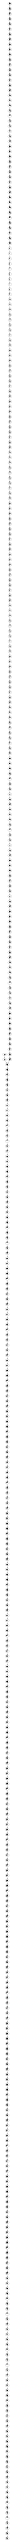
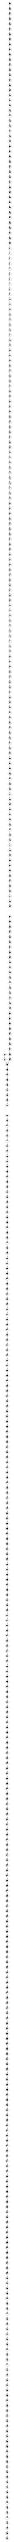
  strict digraph {
    node [delay=10]
    edge [weight=1.0]
    0 [delay=2]
    1 [delay=6]
    2 [delay=2]
    3
    4 [delay=4]
    5 [delay=5]
    6 [delay=8]
    7 [delay=8]
    8 [delay=7]
    9
    10 [delay=6]
    11
    12 [delay=5]
    13
    14 [delay=9]
    15 [delay=5]
    16 [delay=6]
    17 [delay=3]
    18
    19 [delay=6]
    20 [delay=5]
    21 [delay=6]
    22 [delay=4]
    23 [delay=6]
    24 [delay=6]
    25 [delay=3]
    26
    27
    28 [delay=7]
    29 [delay=6]
    30 [delay=8]
    31 [delay=5]
    32 [delay=7]
    33 [delay=1]
    34 [delay=6]
    35 [delay=5]
    36 [delay=7]
    37 [delay=6]
    38 [delay=1]
    39 [delay=8]
    40 [delay=7]
    41 [delay=2]
    42 [delay=2]
    43 [delay=1]
    44 [delay=9]
    45 [delay=2]
    46 [delay=3]
    47 [delay=1]
    48 [delay=4]
    49
    50 [delay=5]
    51
    52 [delay=7]
    53 [delay=3]
    54 [delay=7]
    55 [delay=1]
    56 [delay=2]
    57
    58 [delay=6]
    59 [delay=9]
    60 [delay=5]
    61
    62
    63 [delay=9]
    64 [delay=5]
    65 [delay=6]
    66 [delay=1]
    67 [delay=5]
    68 [delay=3]
    69 [delay=3]
    70 [delay=6]
    71 [delay=8]
    72 [delay=8]
    73 [delay=2]
    74 [delay=5]
    75 [delay=5]
    76 [delay=9]
    77 [delay=3]
    78 [delay=2]
    79 [delay=9]
    80 [delay=6]
    81 [delay=7]
    82 [delay=8]
    83 [delay=7]
    84 [delay=5]
    85 [delay=8]
    86
    87 [delay=5]
    88 [delay=5]
    89 [delay=7]
    90 [delay=7]
    91 [delay=5]
    92 [delay=2]
    93 [delay=3]
    94 [delay=6]
    95 [delay=6]
    96 [delay=7]
    97 [delay=3]
    98 [delay=9]
    99 [delay=1]
    100 [delay=1]
    101 [delay=4]
    102 [delay=8]
    103 [delay=5]
    104 [delay=2]
    105 [delay=7]
    106 [delay=3]
    107
    108 [delay=3]
    109 [delay=9]
    110 [delay=8]
    111 [delay=5]
    112 [delay=7]
    113 [delay=9]
    114 [delay=7]
    115 [delay=9]
    116 [delay=2]
    117 [delay=7]
    118 [delay=4]
    119 [delay=5]
    120 [delay=9]
    121 [delay=7]
    122 [delay=9]
    123 [delay=9]
    124 [delay=8]
    125
    126 [delay=2]
    127 [delay=8]
    128 [delay=7]
    129 [delay=5]
-   130
    131 [delay=5]
    132 [delay=6]
    133 [delay=5]
    134 [delay=1]
    135 [delay=4]
    136 [delay=8]
    137 [delay=5]
    138 [delay=2]
    139 [delay=1]
    140 [delay=2]
    141 [delay=1]
    142 [delay=1]
    143 [delay=5]
    144
    145 [delay=5]
    146 [delay=4]
    147 [delay=4]
    148 [delay=7]
    149 [delay=7]
    150 [delay=6]
    151 [delay=2]
    152 [delay=4]
    153 [delay=7]
    154 [delay=9]
    155
    156 [delay=1]
    157
    158 [delay=7]
    159 [delay=6]
    162 [delay=6]
    161 [delay=9]
    160
    163 [delay=6]
    164 [delay=3]
    165 [delay=4]
    166 [delay=5]
    167 [delay=9]
    168 [delay=3]
    169 [delay=4]
    170 [delay=1]
-   171 [delay=5]
    172 [delay=9]
    173
    174 [delay=4]
    175 [delay=9]
    176
    177 [delay=1]
    178 [delay=4]
    179 [delay=3]
    180 [delay=9]
    181 [delay=3]
    182 [delay=3]
    183 [delay=1]
    184 [delay=8]
    185 [delay=3]
    186 [delay=3]
    187 [delay=1]
    188 [delay=7]
    189 [delay=3]
    190 [delay=3]
    191 [delay=8]
    192
    193 [delay=1]
    194 [delay=7]
    195 [delay=5]
    196 [delay=9]
    197 [delay=6]
    198 [delay=8]
    199 [delay=6]
    200 [delay=4]
    201 [delay=1]
    202 [delay=4]
    203 [delay=7]
    204 [delay=8]
    205 [delay=6]
    206 [delay=7]
    207 [delay=5]
    208 [delay=3]
    209 [delay=4]
    210
    211 [delay=9]
    212 [delay=2]
    213 [delay=6]
    214 [delay=5]
    215 [delay=6]
    216 [delay=9]
    217 [delay=7]
    218 [delay=1]
    219 [delay=2]
    220 [delay=9]
    221 [delay=3]
    222 [delay=2]
    223 [delay=1]
    224 [delay=4]
    225 [delay=4]
    226 [delay=5]
    227 [delay=1]
    228 [delay=6]
    229 [delay=2]
    230 [delay=1]
    231
    232 [delay=6]
    233 [delay=1]
    234
    235 [delay=2]
    236 [delay=1]
    237 [delay=8]
    238
    239 [delay=2]
    240
    241 [delay=2]
    242
    243 [delay=8]
    244 [delay=5]
    245
    246 [delay=4]
    247
    248 [delay=3]
    249 [delay=9]
    250 [delay=1]
    251 [delay=8]
    252 [delay=3]
    253 [delay=2]
    254 [delay=8]
    255
    256 [delay=4]
    257 [delay=3]
    258 [delay=2]
    259 [delay=8]
    260 [delay=1]
    261 [delay=5]
    262 [delay=5]
    263 [delay=6]
    264 [delay=6]
    265 [delay=7]
    266 [delay=5]
    267 [delay=6]
    268 [delay=2]
    269 [delay=4]
    270 [delay=1]
    271 [delay=6]
    272 [delay=1]
    273 [delay=2]
    274 [delay=5]
    275 [delay=8]
    276 [delay=4]
    277 [delay=3]
    278 [delay=3]
    279 [delay=2]
    280 [delay=6]
    281 [delay=9]
    282 [delay=7]
    283 [delay=7]
    284 [delay=2]
    285 [delay=8]
    286 [delay=1]
    287 [delay=7]
    288 [delay=1]
    289 [delay=7]
    290 [delay=5]
    291 [delay=3]
    292 [delay=2]
    293
    294 [delay=3]
    295
    296 [delay=7]
    297 [delay=7]
    298 [delay=3]
    299 [delay=3]
    300 [delay=3]
    301 [delay=4]
    302 [delay=1]
    303 [delay=1]
    304 [delay=4]
    305 [delay=8]
    306
    307 [delay=4]
    308 [delay=9]
    309 [delay=7]
    310 [delay=1]
    311 [delay=5]
    312 [delay=2]
    313 [delay=8]
    314 [delay=9]
    315 [delay=6]
    316 [delay=9]
    317 [delay=8]
    318 [delay=8]
    319 [delay=2]
    320 [delay=8]
    321 [delay=6]
    322 [delay=3]
    323 [delay=8]
    324 [delay=7]
    325 [delay=5]
    326 [delay=3]
    327 [delay=4]
    328 [delay=5]
    329 [delay=8]
    330 [delay=8]
    331 [delay=6]
    332 [delay=9]
    333 [delay=7]
    334 [delay=1]
    335 [delay=2]
    336
    337 [delay=3]
    338 [delay=2]
    339 [delay=3]
    340 [delay=2]
    341 [delay=6]
    342 [delay=9]
    343 [delay=2]
    344 [delay=3]
    345 [delay=9]
    346 [delay=9]
    347 [delay=9]
    348 [delay=8]
    349 [delay=7]
    350 [delay=5]
    351 [delay=1]
    352
    353 [delay=9]
    354 [delay=9]
    355 [delay=9]
    356 [delay=1]
    357
    358 [delay=2]
    359 [delay=4]
    360
    361 [delay=3]
    362 [delay=4]
    363 [delay=1]
    364 [delay=2]
    365 [delay=5]
    366 [delay=2]
    367
    368 [delay=6]
    369 [delay=2]
    370 [delay=2]
    371 [delay=4]
    372 [delay=6]
    373 [delay=6]
    374 [delay=5]
    375 [delay=4]
    376 [delay=4]
    377 [delay=4]
    378
    379 [delay=4]
    380 [delay=9]
    381 [delay=3]
    382
    383 [delay=5]
    384 [delay=8]
    385 [delay=4]
    386 [delay=3]
    387 [delay=5]
    388 [delay=5]
    389 [delay=9]
    390 [delay=3]
    391 [delay=1]
    392 [delay=9]
    393 [delay=5]
    394 [delay=5]
    395 [delay=4]
    396 [delay=8]
    397 [delay=4]
    398 [delay=5]
    399 [delay=5]
    400
    401 [delay=8]
    402 [delay=3]
    403 [delay=5]
    404 [delay=6]
    405 [delay=8]
    406 [delay=6]
    407 [delay=8]
    408 [delay=5]
    409 [delay=1]
    410 [delay=6]
    411 [delay=2]
    412 [delay=7]
    413 [delay=9]
    414 [delay=4]
    415
    416 [delay=6]
    417
    418
    419 [delay=8]
    420 [delay=1]
    421 [delay=9]
    422 [delay=1]
    423 [delay=1]
    424 [delay=6]
    425 [delay=2]
    426 [delay=1]
    427 [delay=8]
    428 [delay=7]
    429 [delay=8]
    430
    431 [delay=1]
    432 [delay=8]
    433 [delay=7]
    434 [delay=1]
    435 [delay=1]
    436 [delay=6]
    437 [delay=1]
    438 [delay=6]
    439 [delay=6]
    440 [delay=1]
    441
    442 [delay=6]
    443 [delay=1]
    444
    445 [delay=1]
    446 [delay=4]
    447 [delay=2]
    448 [delay=2]
    449 [delay=8]
    450
    451 [delay=1]
    453 [delay=5]
    452
    454 [delay=6]
    455
    456 [delay=1]
    457 [delay=5]
    458 [delay=7]
    459 [delay=9]
    460 [delay=1]
    461
    462 [delay=2]
    463 [delay=3]
    464 [delay=4]
    465 [delay=9]
    466 [delay=5]
    467 [delay=8]
    468 [delay=4]
    469 [delay=6]
    470 [delay=8]
    471 [delay=1]
    472
    473
    474 [delay=4]
    475 [delay=1]
    476 [delay=4]
    477 [delay=1]
    478 [delay=8]
    479 [delay=6]
    480 [delay=8]
    481 [delay=3]
    482 [delay=2]
    483 [delay=1]
    484 [delay=6]
    485 [delay=8]
    486 [delay=9]
    487
    488 [delay=7]
    489 [delay=8]
    490 [delay=4]
    491 [delay=5]
    492 [delay=8]
    493
    494 [delay=8]
    495 [delay=2]
    496 [delay=5]
    497 [delay=5]
    498 [delay=8]
    499
    0 -> 1 [weight=0.0]
    1 -> 2 [weight=3.0]
    2 -> 3 [weight=0.0]
    3 -> 4 [weight=2.0]
    4 -> 5
    5 -> 6 [weight=0.0]
    6 -> 7 [weight=2.0]
    7 -> 8
    8 -> 9
    9 -> 10
    10 -> 11 [weight=0.0]
    11 -> 12 [weight=2.0]
    12 -> 13
    13 -> 14 [weight=0.0]
    14 -> 15 [weight=2.0]
    15 -> 16
    16 -> 17
    17 -> 18
    18 -> 19
    19 -> 20
    20 -> 21
    21 -> 22 [weight=0.0]
    22 -> 23 [weight=2.0]
    23 -> 24
    24 -> 25 [weight=0.0]
    25 -> 26 [weight=2.0]
    26 -> 27 [weight=0.0]
    27 -> 28
    28 -> 29
    29 -> 30 [weight=0.0]
    30 -> 31 [weight=0.0]
    31 -> 32 [weight=0.0]
    32 -> 33 [weight=5.0]
    33 -> 34
    34 -> 35
    35 -> 36 [weight=0.0]
    36 -> 37 [weight=2.0]
    37 -> 38
    38 -> 39 [weight=0.0]
    39 -> 40 [weight=0.0]
    40 -> 41 [weight=0.0]
    41 -> 42 [weight=4.0]
    42 -> 43 [weight=0.0]
    43 -> 44
    44 -> 45 [weight=2.0]
    45 -> 46 [weight=0.0]
    46 -> 47 [weight=0.0]
    47 -> 48 [weight=0.0]
    48 -> 49 [weight=2.0]
    49 -> 50
    50 -> 51 [weight=3.0]
    51 -> 52
    52 -> 53
    53 -> 54 [weight=0.0]
    54 -> 55 [weight=2.0]
    55 -> 56 [weight=0.0]
    56 -> 57
    57 -> 58 [weight=0.0]
    58 -> 59 [weight=3.0]
    59 -> 60
    60 -> 61 [weight=0.0]
    61 -> 62 [weight=0.0]
    62 -> 63
    63 -> 64
    64 -> 65 [weight=0.0]
    65 -> 66 [weight=4.0]
    66 -> 67
    67 -> 68 [weight=0.0]
    68 -> 69 [weight=2.0]
    69 -> 70
    70 -> 71
    71 -> 72 [weight=0.0]
    72 -> 73
    73 -> 74
    74 -> 75 [weight=0.0]
    75 -> 76
    76 -> 77 [weight=2.0]
    77 -> 78
    78 -> 79 [weight=0.0]
    79 -> 80 [weight=3.0]
    80 -> 81
    81 -> 82 [weight=0.0]
    82 -> 83 [weight=0.0]
    83 -> 84 [weight=3.0]
    84 -> 85
    85 -> 86 [weight=0.0]
    86 -> 87
    87 -> 88
    88 -> 89 [weight=2.0]
    89 -> 90 [weight=0.0]
    90 -> 91 [weight=2.0]
    91 -> 92 [weight=0.0]
    92 -> 93 [weight=0.0]
    93 -> 94
    94 -> 95 [weight=0.0]
    95 -> 96 [weight=3.0]
    96 -> 97 [weight=0.0]
    97 -> 98 [weight=0.0]
    98 -> 99 [weight=4.0]
    99 -> 100
    100 -> 101 [weight=0.0]
    101 -> 102 [weight=0.0]
    102 -> 103
    103 -> 104 [weight=3.0]
    104 -> 105
    105 -> 106
    106 -> 107
    107 -> 108
    108 -> 109
    109 -> 110
    110 -> 111 [weight=0.0]
    111 -> 112 [weight=0.0]
    112 -> 113 [weight=2.0]
    113 -> 114 [weight=2.0]
    114 -> 115
    115 -> 116
    116 -> 117
    117 -> 118
    118 -> 119
    119 -> 120
    120 -> 121
    121 -> 122
    122 -> 123 [weight=0.0]
    123 -> 124 [weight=0.0]
    124 -> 125 [weight=3.0]
    125 -> 126 [weight=0.0]
    126 -> 127 [weight=2.0]
    127 -> 128
    128 -> 129 [weight=0.0]
-   129 -> 130 [weight=2.0]
-   130 -> 131
    131 -> 132 [weight=0.0]
    132 -> 133 [weight=0.0]
    133 -> 134 [weight=0.0]
    134 -> 135
    135 -> 136
    136 -> 137 [weight=4.0]
    137 -> 138 [weight=0.0]
    138 -> 139
    139 -> 140 [weight=2.0]
    140 -> 141 [weight=0.0]
    141 -> 142
    142 -> 143
    143 -> 144 [weight=0.0]
    144 -> 145 [weight=3.0]
    145 -> 146 [weight=0.0]
    146 -> 147 [weight=0.0]
    147 -> 148 [weight=3.0]
    148 -> 149
    149 -> 150 [weight=0.0]
    150 -> 151 [weight=0.0]
    151 -> 152
    152 -> 153 [weight=3.0]
    153 -> 154
    154 -> 155 [weight=0.0]
    155 -> 156 [weight=0.0]
    156 -> 157 [weight=3.0]
    157 -> 158 [weight=0.0]
    158 -> 159 [weight=2.0]
    159 -> 162
    162 -> 163 [weight=0.0]
    161 -> 162
    160 -> 161
    163 -> 164 [weight=2.0]
    164 -> 165
    165 -> 166
    166 -> 167
    167 -> 168
    168 -> 169 [weight=0.0]
    169 -> 170
-   170 -> 171 [weight=0.0]
-   171 -> 172 [weight=3.0]
    172 -> 173
    173 -> 174 [weight=0.0]
    174 -> 175 [weight=0.0]
    175 -> 176 [weight=3.0]
    176 -> 177
    177 -> 178
    178 -> 179 [weight=0.0]
    179 -> 180
    180 -> 181 [weight=0.0]
    181 -> 182 [weight=2.0]
    182 -> 183 [weight=2.0]
    183 -> 184
    184 -> 185 [weight=0.0]
    185 -> 186 [weight=0.0]
    186 -> 187 [weight=0.0]
    187 -> 188 [weight=3.0]
    188 -> 189
    189 -> 190 [weight=2.0]
    190 -> 191
    191 -> 192
    192 -> 193 [weight=0.0]
    193 -> 194
    194 -> 195
    195 -> 196 [weight=0.0]
    196 -> 197 [weight=2.0]
    197 -> 198 [weight=2.0]
    198 -> 199
    199 -> 200
    200 -> 201 [weight=0.0]
    201 -> 202 [weight=2.0]
    202 -> 203
    203 -> 204 [weight=0.0]
    204 -> 205 [weight=0.0]
    205 -> 206
    206 -> 207 [weight=0.0]
    207 -> 208
    208 -> 209 [weight=2.0]
    209 -> 210 [weight=0.0]
    210 -> 211 [weight=4.0]
    211 -> 212 [weight=0.0]
    212 -> 213 [weight=0.0]
    213 -> 214
    214 -> 215 [weight=3.0]
    215 -> 216 [weight=0.0]
    216 -> 217 [weight=2.0]
    217 -> 218 [weight=0.0]
    218 -> 219 [weight=0.0]
    219 -> 220 [weight=2.0]
    220 -> 221 [weight=2.0]
    221 -> 222 [weight=0.0]
    222 -> 223 [weight=0.0]
    223 -> 224 [weight=0.0]
    224 -> 225 [weight=3.0]
    225 -> 226
    226 -> 227
    227 -> 228 [weight=2.0]
    228 -> 229 [weight=0.0]
    229 -> 230 [weight=2.0]
    230 -> 231
    231 -> 232 [weight=0.0]
    232 -> 233
    233 -> 234 [weight=2.0]
    234 -> 235 [weight=0.0]
    235 -> 236 [weight=0.0]
    236 -> 237 [weight=3.0]
    237 -> 238 [weight=0.0]
    238 -> 239
    239 -> 240 [weight=2.0]
    240 -> 241 [weight=0.0]
    241 -> 242 [weight=2.0]
    242 -> 243 [weight=0.0]
    243 -> 244
    244 -> 245
    245 -> 246
    246 -> 247
    247 -> 248 [weight=2.0]
    248 -> 249
    249 -> 250
    250 -> 251 [weight=0.0]
    251 -> 252
    252 -> 253 [weight=0.0]
    253 -> 254 [weight=3.0]
    254 -> 255 [weight=0.0]
    255 -> 256
    256 -> 257 [weight=0.0]
    257 -> 258 [weight=3.0]
    258 -> 259
    259 -> 260 [weight=0.0]
    260 -> 261 [weight=0.0]
    261 -> 262 [weight=2.0]
    262 -> 263
    263 -> 264 [weight=2.0]
    264 -> 265
    265 -> 266
    266 -> 267
    267 -> 268 [weight=0.0]
    268 -> 269
    269 -> 270 [weight=0.0]
    270 -> 271 [weight=2.0]
    271 -> 272
    272 -> 273 [weight=0.0]
    273 -> 274 [weight=3.0]
    274 -> 275
    275 -> 276 [weight=0.0]
    276 -> 277
    277 -> 278
    278 -> 279 [weight=0.0]
    279 -> 280 [weight=2.0]
    280 -> 281
    281 -> 282 [weight=0.0]
    282 -> 283 [weight=2.0]
    283 -> 284 [weight=2.0]
    284 -> 285 [weight=0.0]
    285 -> 286 [weight=2.0]
    286 -> 287
    287 -> 288
    288 -> 289
    289 -> 290
    290 -> 291
    291 -> 292 [weight=0.0]
    292 -> 293
    293 -> 294 [weight=0.0]
    294 -> 295
    295 -> 296 [weight=2.0]
    296 -> 297 [weight=0.0]
    297 -> 298 [weight=3.0]
    298 -> 299 [weight=0.0]
    299 -> 300 [weight=2.0]
    300 -> 301 [weight=0.0]
    301 -> 302
    302 -> 303
    303 -> 304
    304 -> 305 [weight=2.0]
    305 -> 306
    306 -> 307
    307 -> 308 [weight=0.0]
    308 -> 309 [weight=2.0]
    309 -> 310
    310 -> 311
    311 -> 312
    312 -> 313 [weight=0.0]
    313 -> 314 [weight=2.0]
    314 -> 315 [weight=0.0]
    315 -> 316 [weight=2.0]
    316 -> 317
    317 -> 318
    318 -> 319 [weight=0.0]
    319 -> 320 [weight=2.0]
    320 -> 321
    321 -> 322
    322 -> 323
    323 -> 324 [weight=0.0]
    324 -> 325
    325 -> 326 [weight=2.0]
    326 -> 327
    327 -> 328 [weight=0.0]
    328 -> 329 [weight=2.0]
    329 -> 330 [weight=0.0]
    330 -> 331
    331 -> 332 [weight=0.0]
    332 -> 333 [weight=3.0]
    333 -> 334 [weight=0.0]
    334 -> 335
    335 -> 336 [weight=2.0]
    336 -> 337 [weight=0.0]
    337 -> 338 [weight=2.0]
    338 -> 339
    339 -> 340
    340 -> 341
    341 -> 342
    342 -> 343
    343 -> 344 [weight=0.0]
    344 -> 345 [weight=0.0]
    345 -> 346 [weight=2.0]
    346 -> 347 [weight=0.0]
    347 -> 348 [weight=0.0]
    348 -> 349 [weight=4.0]
    349 -> 350
    350 -> 351 [weight=0.0]
    351 -> 352 [weight=0.0]
    352 -> 353
    353 -> 354 [weight=3.0]
    354 -> 355 [weight=0.0]
    355 -> 356 [weight=2.0]
    356 -> 357 [weight=0.0]
    357 -> 358
    358 -> 359 [weight=0.0]
    359 -> 360 [weight=2.0]
    360 -> 361
    361 -> 362 [weight=2.0]
    362 -> 363 [weight=0.0]
    363 -> 364
    364 -> 365 [weight=2.0]
    365 -> 366
    366 -> 367
    367 -> 368
    368 -> 369 [weight=0.0]
    369 -> 370 [weight=0.0]
    370 -> 371 [weight=3.0]
    371 -> 372
    372 -> 373 [weight=0.0]
    373 -> 374 [weight=2.0]
    374 -> 375
    375 -> 376 [weight=0.0]
    376 -> 377 [weight=0.0]
    377 -> 378
    378 -> 379 [weight=2.0]
    379 -> 380 [weight=2.0]
    380 -> 381 [weight=0.0]
    381 -> 382 [weight=0.0]
    382 -> 383 [weight=3.0]
    383 -> 384
    384 -> 385
    385 -> 386
    386 -> 387
    387 -> 388
    388 -> 389
    389 -> 390 [weight=0.0]
    390 -> 391
    391 -> 392
    392 -> 393 [weight=2.0]
    393 -> 394 [weight=0.0]
    394 -> 395 [weight=0.0]
    395 -> 396
    396 -> 397 [weight=0.0]
    397 -> 398 [weight=3.0]
    398 -> 399 [weight=2.0]
    399 -> 400
    400 -> 401
    401 -> 402
    402 -> 403
    403 -> 404
    404 -> 405 [weight=0.0]
    405 -> 406
    406 -> 407
    407 -> 408 [weight=0.0]
    408 -> 409 [weight=2.0]
    409 -> 410 [weight=2.0]
    410 -> 411
    411 -> 412 [weight=0.0]
    412 -> 413 [weight=0.0]
    413 -> 414 [weight=3.0]
    414 -> 415
    415 -> 416 [weight=0.0]
    416 -> 417
    417 -> 418 [weight=0.0]
    418 -> 419 [weight=3.0]
    419 -> 420 [weight=0.0]
    420 -> 421 [weight=0.0]
    421 -> 422 [weight=2.0]
    422 -> 423 [weight=2.0]
    423 -> 424
    424 -> 425 [weight=0.0]
    425 -> 426 [weight=2.0]
    426 -> 427
    427 -> 428 [weight=0.0]
    428 -> 429 [weight=2.0]
    429 -> 430 [weight=0.0]
    430 -> 431
    431 -> 432 [weight=2.0]
    432 -> 433 [weight=0.0]
    433 -> 434
    434 -> 435 [weight=2.0]
    435 -> 436
    436 -> 437
    437 -> 438 [weight=0.0]
    438 -> 439 [weight=0.0]
    439 -> 440 [weight=3.0]
    440 -> 441 [weight=0.0]
    441 -> 442
    442 -> 443 [weight=2.0]
    443 -> 444 [weight=0.0]
    444 -> 445 [weight=0.0]
    445 -> 446 [weight=2.0]
    446 -> 447
    447 -> 448
    448 -> 449
    449 -> 450 [weight=0.0]
    450 -> 451 [weight=2.0]
    453 -> 454
    452 -> 453 [weight=0.0]
    454 -> 455 [weight=0.0]
    455 -> 456 [weight=0.0]
    456 -> 457
    457 -> 458 [weight=2.0]
    458 -> 459
    459 -> 460 [weight=2.0]
    460 -> 461
    461 -> 462 [weight=2.0]
    462 -> 463 [weight=0.0]
    463 -> 464 [weight=0.0]
    464 -> 465 [weight=0.0]
    465 -> 466 [weight=0.0]
    466 -> 467 [weight=4.0]
    467 -> 468 [weight=2.0]
    468 -> 469 [weight=0.0]
    469 -> 470 [weight=0.0]
    470 -> 471 [weight=0.0]
    471 -> 472
    472 -> 473 [weight=0.0]
    473 -> 474 [weight=2.0]
    474 -> 475 [weight=3.0]
    475 -> 476 [weight=2.0]
    476 -> 477 [weight=0.0]
    477 -> 478 [weight=2.0]
    478 -> 479
    479 -> 480
    480 -> 481
    481 -> 482
    482 -> 483
    483 -> 484
    484 -> 485 [weight=0.0]
    485 -> 486 [weight=2.0]
    486 -> 487
    487 -> 488
    488 -> 489
    489 -> 490
    490 -> 491 [weight=0.0]
    491 -> 492 [weight=2.0]
    492 -> 493
    493 -> 494 [weight=0.0]
    494 -> 495 [weight=2.0]
    495 -> 496 [weight=0.0]
    496 -> 497
    497 -> 498
    498 -> 499
    499 -> 0
  }
